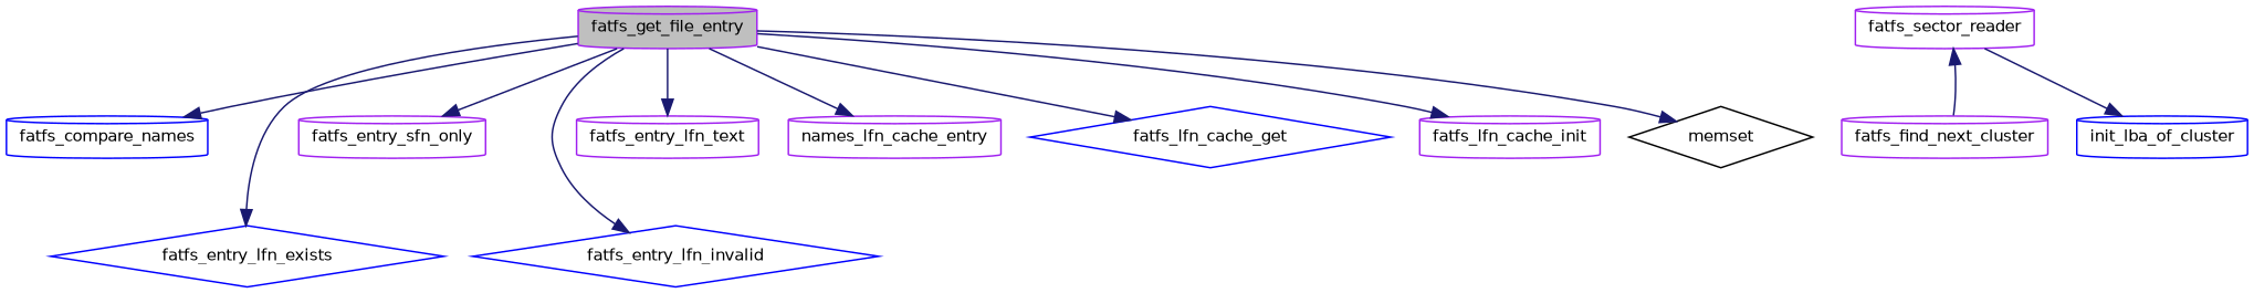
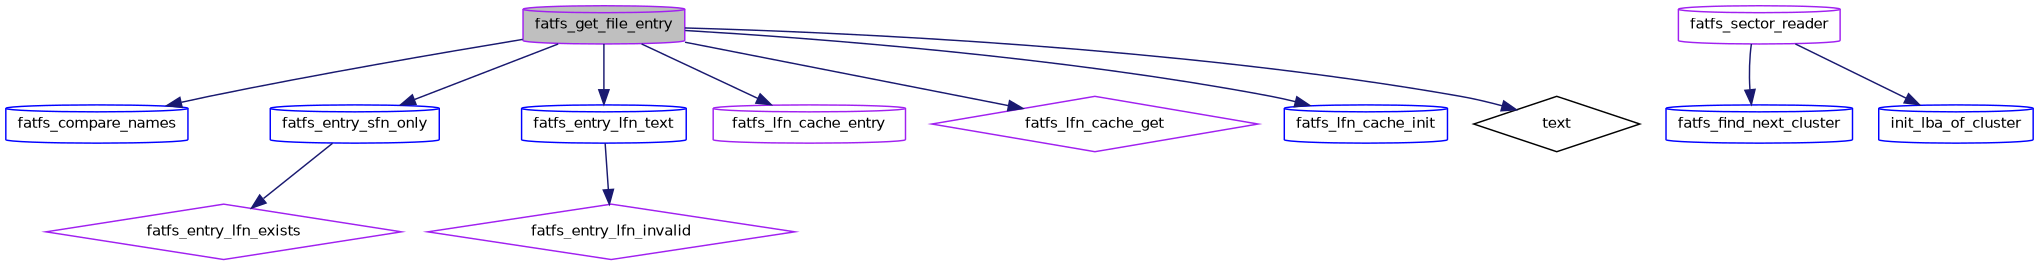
  digraph {
    rankdir=TB
    node [color=purple fillcolor=white fontname=Helvetica fontsize=10 shape=cylinder style=filled]
    edge [color=midnightblue fontname=Helvetica fontsize=10 labelfontname=Helvetica labelfontsize=10 style=solid]
    n1 [fillcolor=grey75 fontcolor=black height=0.2 label=fatfs_get_file_entry width=0.4]
    n2 [color=blue height=0.2 label=fatfs_compare_names width=0.4]
-   n3 [color=blue height=0.2 label=fatfs_entry_lfn_exists shape=diamond width=0.4]
-   n4 [color=blue height=0.2 label=fatfs_entry_lfn_invalid shape=diamond width=0.4]
-   n5 [height=0.2 label=fatfs_entry_lfn_text width=0.4]
-   n6 [height=0.2 label=fatfs_entry_sfn_only width=0.4]
-   n7 [height=0.2 label=names_lfn_cache_entry width=0.4]
-   n8 [color=blue height=0.2 label=fatfs_lfn_cache_get shape=diamond width=0.4]
-   n9 [height=0.2 label=fatfs_lfn_cache_init width=0.4]
-   n10 [color=black height=0.2 label=memset shape=diamond width=0.4]
+   n3 [height=0.2 label=fatfs_entry_lfn_exists shape=diamond width=0.4]
+   n4 [height=0.2 label=fatfs_entry_lfn_invalid shape=diamond width=0.4]
+   n5 [color=blue height=0.2 label=fatfs_entry_lfn_text width=0.4]
+   n6 [color=blue height=0.2 label=fatfs_entry_sfn_only width=0.4]
+   n7 [height=0.2 label=fatfs_lfn_cache_entry width=0.4]
+   n8 [height=0.2 label=fatfs_lfn_cache_get shape=diamond width=0.4]
+   n9 [color=blue height=0.2 label=fatfs_lfn_cache_init width=0.4]
+   n10 [color=black height=0.2 label=text shape=diamond width=0.4]
    n11 [height=0.2 label=fatfs_sector_reader width=0.4]
-   n12 [height=0.2 label=fatfs_find_next_cluster width=0.4]
+   n12 [color=blue height=0.2 label=fatfs_find_next_cluster width=0.4]
    n13 [color=blue height=0.2 label=init_lba_of_cluster width=0.4]
    n1 -> n2
-   n1 -> n3
-   n1 -> n4
+   n6 -> n3
+   n5 -> n4
    n1 -> n5
    n1 -> n6
    n1 -> n7
    n1 -> n8
    n1 -> n9
    n1 -> n10
-   n12 -> n11
+   n11 -> n12
    n11 -> n13
  }
